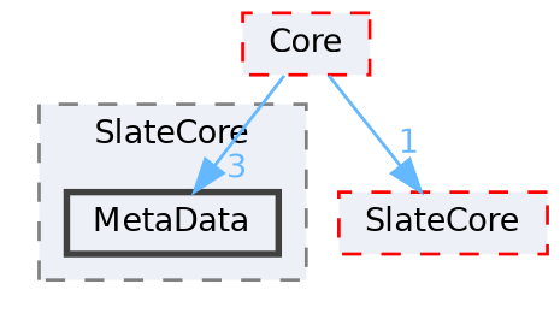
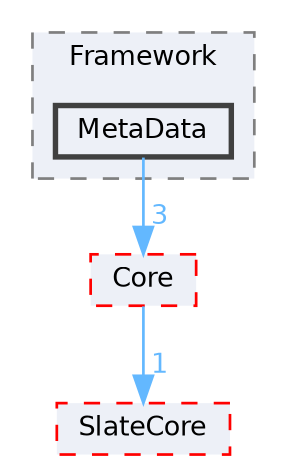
  digraph {
    compound=true
    node [color=red fillcolor="#edf0f7" fontname=Helvetica fontsize=10 shape=box style="filled,dashed"]
    edge [color=steelblue1 fontcolor=steelblue1 fontname=Helvetica fontsize=10 labeldistance=1.5 labelfontname=Helvetica labelfontsize=10]
    n1 [color=grey25 height=0.2 label=MetaData style="filled,bold" width=0.4]
    n2 [height=0.2 label=Core width=0.4]
    n3 [height=0.2 label=SlateCore width=0.4]
    subgraph cluster_1 {
      bgcolor="#edf0f7"
      fontname=Helvetica
      fontsize=10
-     label=SlateCore
+     label=Framework
      pencolor=grey50
      style="filled,dashed"
      n1
    }
-   n2 -> n1 [headlabel=3]
+   n1 -> n2 [headlabel=3]
    n2 -> n3 [headlabel=1]
  }
